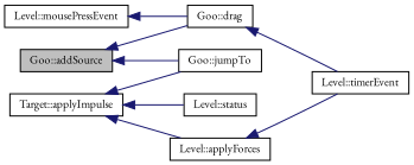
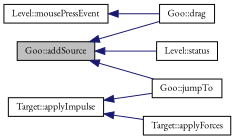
  digraph {
    fontname="EB Garamond"
    rankdir=LR
    node [color=black fillcolor=white fontname="EB Garamond" fontsize=10 shape=record style=filled]
    edge [color=midnightblue dir=back fontname="EB Garamond" fontsize=10 labelfontname=Helvetica labelfontsize=10 style=solid]
    n1 [fillcolor=grey75 fontcolor=black height=0.2 label="Goo::addSource" width=0.4]
    n2 [height=0.2 label="Goo::jumpTo" width=0.4]
    n3 [height=0.2 label="Goo::drag" width=0.4]
    n4 [height=0.2 label="Level::status" width=0.4]
-   n5 [height=0.2 label="Level::timerEvent" width=0.4]
    n6 [height=0.2 label="Target::applyImpulse" width=0.4]
-   n7 [height=0.2 label="Level::applyForces" width=0.4]
+   n7 [height=0.2 label="Target::applyForces" width=0.4]
    n8 [height=0.2 label="Level::mousePressEvent" width=0.4]
    n1 -> n2
    n1 -> n3
-   n6 -> n4
-   n3 -> n5
+   n1 -> n4
    n6 -> n2
    n6 -> n7
-   n7 -> n5
    n8 -> n3
  }
